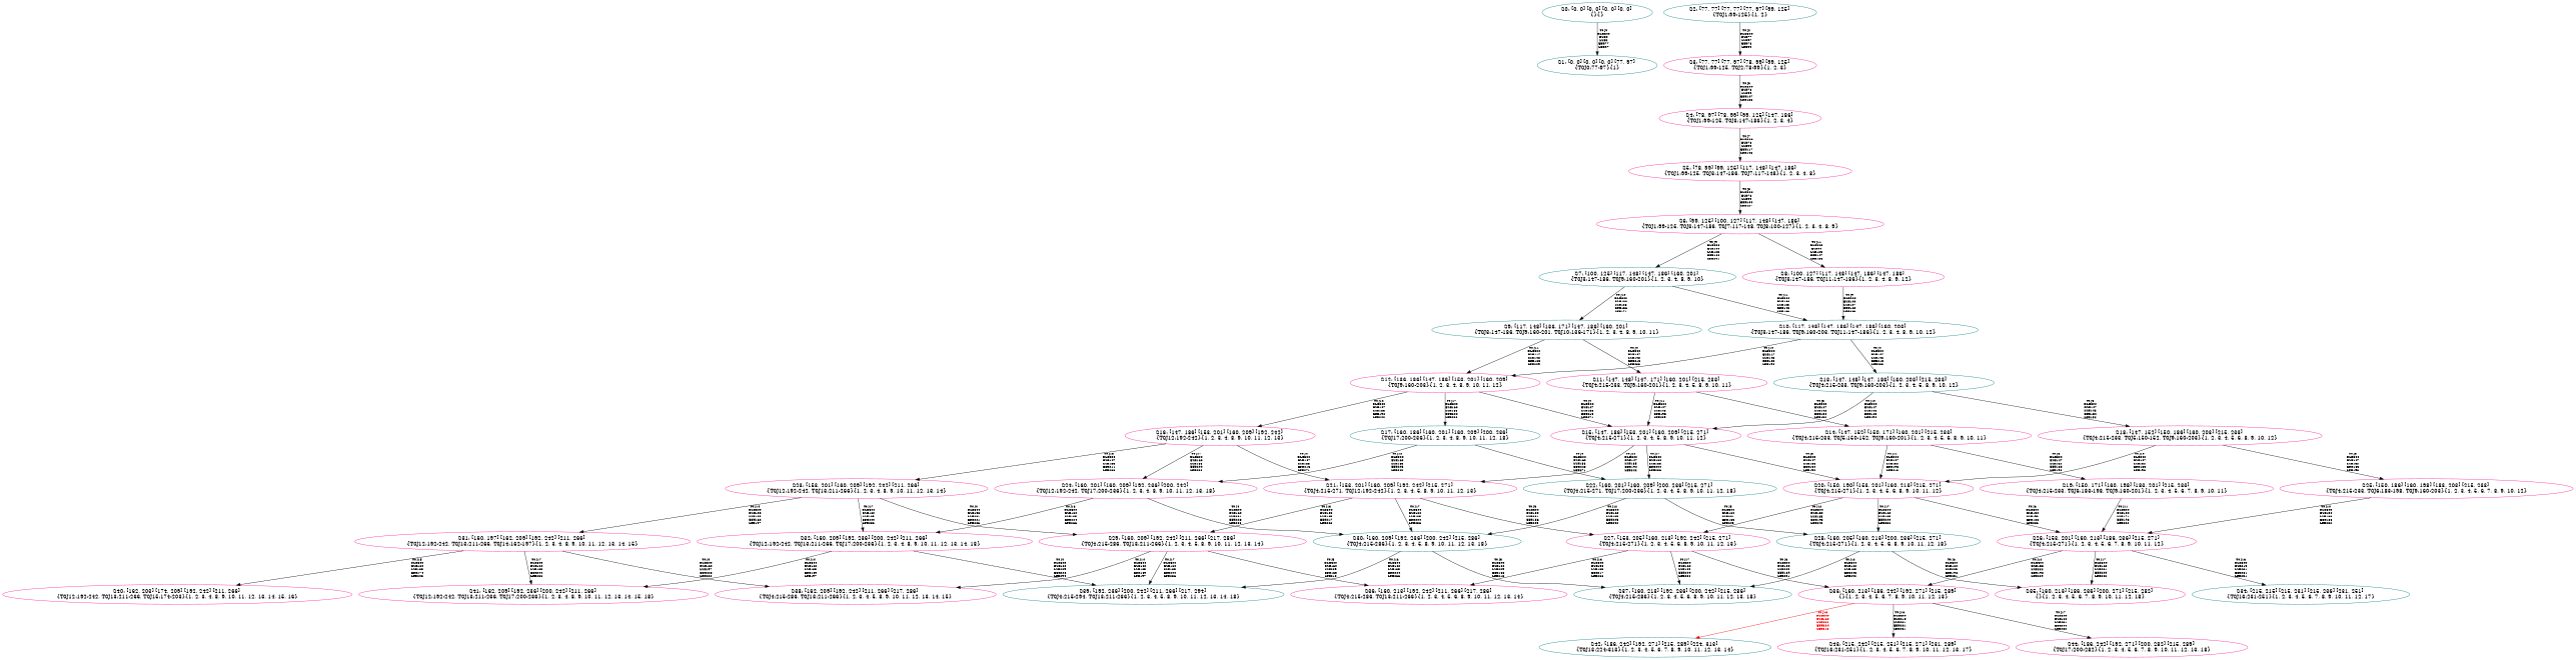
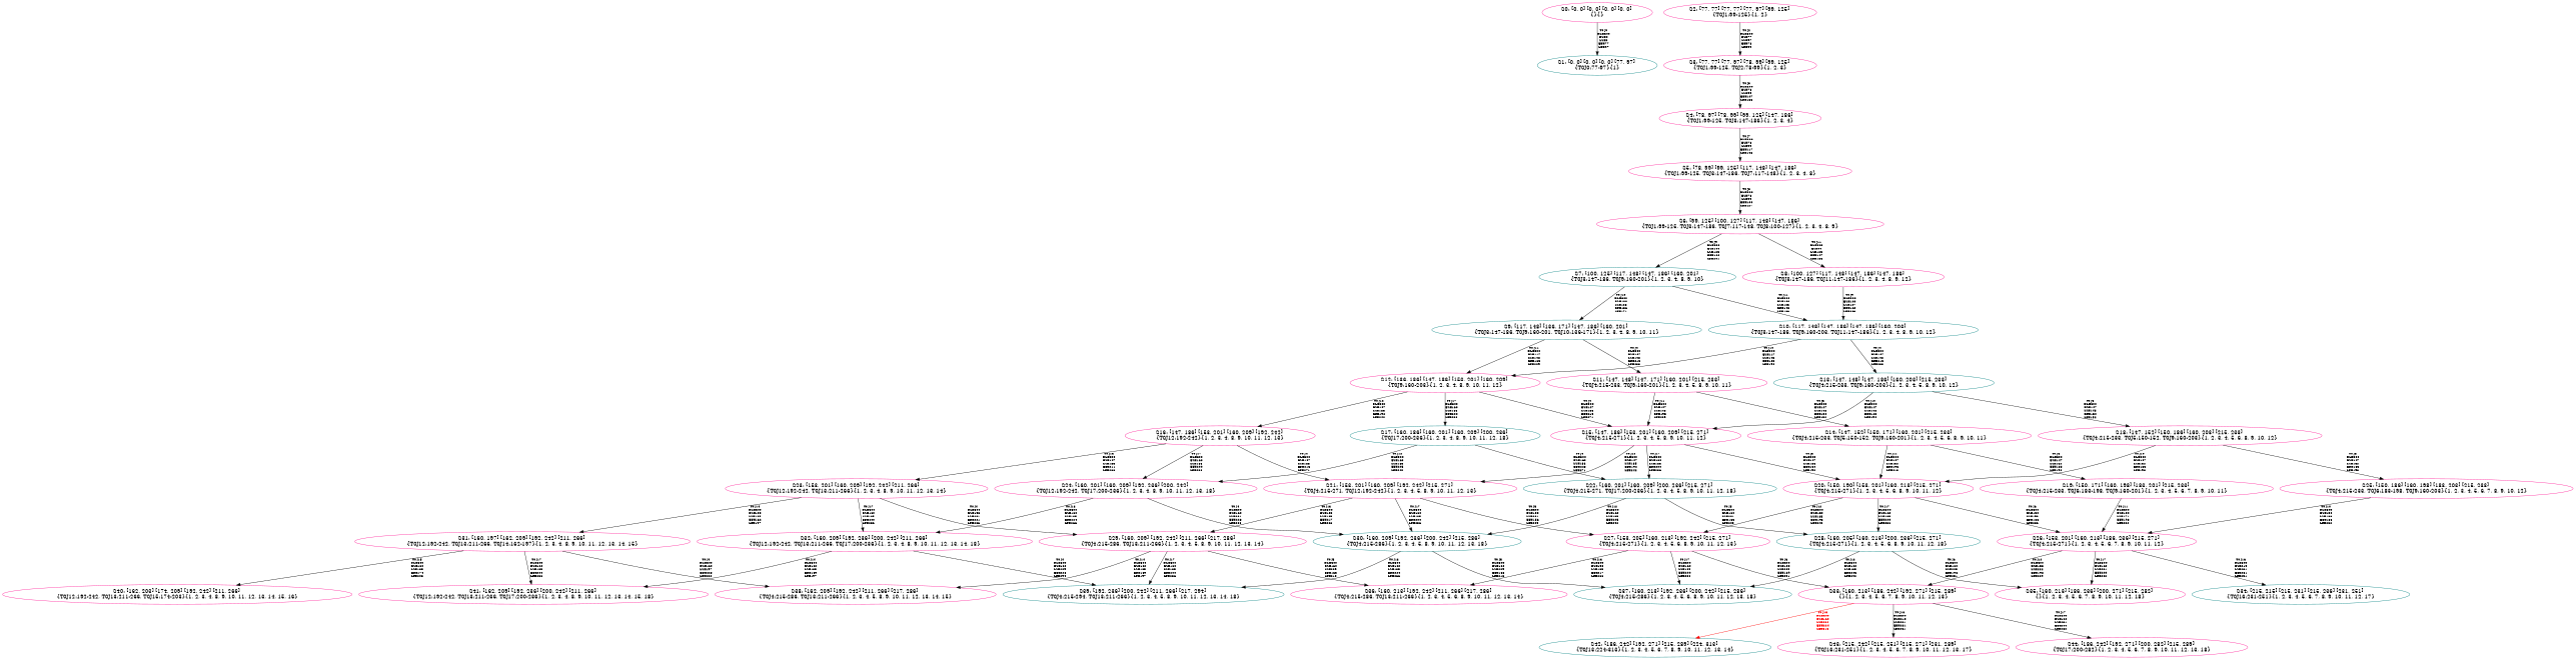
  digraph {
    node [color=deeppink]
    edge [fontsize=8]
-   n1 [color=teal label="S0: [0, 0] [0, 0] [0, 0] [0, 0] \n{}{}"]
+   n1 [label="S0: [0, 0] [0, 0] [0, 0] [0, 0] \n{}{}"]
    n2 [color=teal label="S1: [0, 0] [0, 0] [0, 0] [77, 97] \n{T0J0:77-97}{1}"]
-   n3 [color=teal label="S2: [77, 77] [77, 77] [77, 97] [99, 125] \n{T0J1:99-125}{1, 2}"]
+   n3 [label="S2: [77, 77] [77, 77] [77, 97] [99, 125] \n{T0J1:99-125}{1, 2}"]
    n4 [label="S3: [77, 77] [77, 97] [78, 99] [99, 125] \n{T0J1:99-125, T0J2:78-99}{1, 2, 3}"]
    n5 [label="S4: [78, 97] [78, 99] [99, 125] [147, 186] \n{T0J1:99-125, T0J3:147-186}{1, 2, 3, 4}"]
    n6 [label="S5: [78, 99] [99, 125] [117, 148] [147, 186] \n{T0J1:99-125, T0J3:147-186, T0J7:117-148}{1, 2, 3, 4, 8}"]
    n7 [label="S6: [99, 125] [100, 127] [117, 148] [147, 186] \n{T0J1:99-125, T0J3:147-186, T0J7:117-148, T0J8:100-127}{1, 2, 3, 4, 8, 9}"]
    n8 [color=teal label="S7: [100, 125] [117, 148] [147, 186] [160, 201] \n{T0J3:147-186, T0J9:160-201}{1, 2, 3, 4, 8, 9, 10}"]
    n9 [label="S8: [100, 127] [117, 148] [147, 186] [147, 186] \n{T0J3:147-186, T0J11:147-186}{1, 2, 3, 4, 8, 9, 12}"]
    n10 [color=teal label="S9: [117, 148] [136, 171] [147, 186] [160, 201] \n{T0J3:147-186, T0J9:160-201, T0J10:136-171}{1, 2, 3, 4, 8, 9, 10, 11}"]
    n11 [color=teal label="S10: [117, 148] [147, 186] [147, 186] [160, 203] \n{T0J3:147-186, T0J9:160-203, T0J11:147-186}{1, 2, 3, 4, 8, 9, 10, 12}"]
    n12 [label="S11: [147, 148] [147, 171] [160, 201] [215, 233] \n{T0J4:215-233, T0J9:160-201}{1, 2, 3, 4, 5, 8, 9, 10, 11}"]
    n13 [label="S12: [136, 186] [147, 186] [153, 201] [160, 209] \n{T0J9:160-203}{1, 2, 3, 4, 8, 9, 10, 11, 12}"]
    n14 [color=teal label="S13: [147, 148] [147, 186] [160, 203] [215, 233] \n{T0J4:215-233, T0J9:160-203}{1, 2, 3, 4, 5, 8, 9, 10, 12}"]
    n15 [label="S14: [147, 152] [150, 171] [160, 201] [215, 233] \n{T0J4:215-233, T0J5:150-152, T0J9:160-201}{1, 2, 3, 4, 5, 6, 8, 9, 10, 11}"]
    n16 [label="S15: [147, 186] [153, 201] [160, 209] [215, 271] \n{T0J4:215-271}{1, 2, 3, 4, 5, 8, 9, 10, 11, 12}"]
    n17 [label="S16: [147, 186] [153, 201] [160, 209] [192, 242] \n{T0J12:192-242}{1, 2, 3, 4, 8, 9, 10, 11, 12, 13}"]
    n18 [color=teal label="S17: [160, 186] [160, 201] [160, 209] [200, 236] \n{T0J17:200-236}{1, 2, 3, 4, 8, 9, 10, 11, 12, 18}"]
    n19 [label="S18: [147, 152] [150, 186] [160, 203] [215, 233] \n{T0J4:215-233, T0J5:150-152, T0J9:160-203}{1, 2, 3, 4, 5, 6, 8, 9, 10, 12}"]
    n20 [label="S19: [150, 171] [160, 198] [183, 201] [215, 233] \n{T0J4:215-233, T0J6:183-198, T0J9:160-201}{1, 2, 3, 4, 5, 6, 7, 8, 9, 10, 11}"]
    n21 [label="S20: [150, 190] [153, 201] [160, 213] [215, 271] \n{T0J4:215-271}{1, 2, 3, 4, 5, 6, 8, 9, 10, 11, 12}"]
    n22 [label="S21: [153, 201] [160, 209] [192, 242] [215, 271] \n{T0J4:215-271, T0J12:192-242}{1, 2, 3, 4, 5, 8, 9, 10, 11, 12, 13}"]
    n23 [color=teal label="S22: [160, 201] [160, 209] [200, 236] [215, 271] \n{T0J4:215-271, T0J17:200-236}{1, 2, 3, 4, 5, 8, 9, 10, 11, 12, 18}"]
    n24 [label="S23: [153, 201] [160, 209] [192, 242] [211, 266] \n{T0J12:192-242, T0J13:211-266}{1, 2, 3, 4, 8, 9, 10, 11, 12, 13, 14}"]
    n25 [label="S24: [160, 201] [160, 209] [192, 236] [200, 242] \n{T0J12:192-242, T0J17:200-236}{1, 2, 3, 4, 8, 9, 10, 11, 12, 13, 18}"]
    n26 [label="S25: [150, 186] [160, 198] [183, 203] [215, 233] \n{T0J4:215-233, T0J6:183-198, T0J9:160-203}{1, 2, 3, 4, 5, 6, 7, 8, 9, 10, 12}"]
    n27 [label="S26: [153, 201] [160, 213] [186, 236] [215, 271] \n{T0J4:215-271}{1, 2, 3, 4, 5, 6, 7, 8, 9, 10, 11, 12}"]
    n28 [label="S27: [153, 205] [160, 213] [192, 242] [215, 271] \n{T0J4:215-271}{1, 2, 3, 4, 5, 6, 8, 9, 10, 11, 12, 13}"]
    n29 [color=teal label="S28: [160, 205] [160, 213] [200, 236] [215, 271] \n{T0J4:215-271}{1, 2, 3, 4, 5, 6, 8, 9, 10, 11, 12, 18}"]
    n30 [label="S29: [160, 209] [192, 242] [211, 266] [217, 286] \n{T0J4:215-286, T0J13:211-266}{1, 2, 3, 4, 5, 8, 9, 10, 11, 12, 13, 14}"]
    n31 [color=teal label="S30: [160, 209] [192, 236] [200, 242] [215, 286] \n{T0J4:215-286}{1, 2, 3, 4, 5, 8, 9, 10, 11, 12, 13, 18}"]
    n32 [label="S31: [160, 197] [162, 209] [192, 242] [211, 266] \n{T0J12:192-242, T0J13:211-266, T0J14:162-197}{1, 2, 3, 4, 8, 9, 10, 11, 12, 13, 14, 15}"]
    n33 [label="S32: [160, 209] [192, 236] [200, 242] [211, 266] \n{T0J12:192-242, T0J13:211-266, T0J17:200-236}{1, 2, 3, 4, 8, 9, 10, 11, 12, 13, 14, 18}"]
    n34 [label="S33: [160, 213] [186, 242] [192, 271] [215, 289] \n{}{1, 2, 3, 4, 5, 6, 7, 8, 9, 10, 11, 12, 13}"]
    n35 [color=teal label="S34: [215, 215] [215, 231] [215, 236] [231, 251] \n{T0J16:231-251}{1, 2, 3, 4, 5, 6, 7, 8, 9, 10, 11, 12, 17}"]
    n36 [label="S35: [160, 213] [186, 236] [200, 271] [215, 282] \n{}{1, 2, 3, 4, 5, 6, 7, 8, 9, 10, 11, 12, 18}"]
    n37 [label="S36: [160, 213] [192, 242] [211, 266] [217, 286] \n{T0J4:215-286, T0J13:211-266}{1, 2, 3, 4, 5, 6, 8, 9, 10, 11, 12, 13, 14}"]
    n38 [color=teal label="S37: [160, 213] [192, 236] [200, 242] [215, 286] \n{T0J4:215-286}{1, 2, 3, 4, 5, 6, 8, 9, 10, 11, 12, 13, 18}"]
    n39 [label="S38: [162, 209] [192, 242] [211, 266] [217, 286] \n{T0J4:215-286, T0J13:211-266}{1, 2, 3, 4, 5, 8, 9, 10, 11, 12, 13, 14, 15}"]
    n40 [color=teal label="S39: [192, 236] [200, 242] [211, 266] [217, 294] \n{T0J4:215-294, T0J13:211-266}{1, 2, 3, 4, 5, 8, 9, 10, 11, 12, 13, 14, 18}"]
    n41 [label="S40: [162, 203] [174, 209] [192, 242] [211, 266] \n{T0J12:192-242, T0J13:211-266, T0J15:174-203}{1, 2, 3, 4, 8, 9, 10, 11, 12, 13, 14, 15, 16}"]
    n42 [label="S41: [162, 209] [192, 236] [200, 242] [211, 266] \n{T0J12:192-242, T0J13:211-266, T0J17:200-236}{1, 2, 3, 4, 8, 9, 10, 11, 12, 13, 14, 15, 18}"]
    n43 [color=teal label="S42: [186, 242] [192, 271] [215, 289] [224, 313] \n{T0J13:224-313}{1, 2, 3, 4, 5, 6, 7, 8, 9, 10, 11, 12, 13, 14}"]
    n44 [label="S43: [215, 242] [215, 251] [215, 271] [231, 289] \n{T0J16:231-251}{1, 2, 3, 4, 5, 6, 7, 8, 9, 10, 11, 12, 13, 17}"]
    n45 [label="S44: [186, 242] [192, 271] [200, 282] [215, 289] \n{T0J17:200-282}{1, 2, 3, 4, 5, 6, 7, 8, 9, 10, 11, 12, 13, 18}"]
    n1 -> n2 [label="T0 J0\nDL=300\nES=0\nLS=0\nEF=77\nLF=97"]
    n3 -> n4 [label="T0 J2\nDL=300\nES=77\nLS=97\nEF=78\nLF=99"]
    n4 -> n5 [label="T0 J3\nDL=300\nES=78\nLS=99\nEF=147\nLF=186"]
    n5 -> n6 [label="T0 J7\nDL=300\nES=78\nLS=99\nEF=117\nLF=148"]
    n6 -> n7 [label="T0 J8\nDL=300\nES=78\nLS=99\nEF=100\nLF=127"]
    n7 -> n8 [label="T0 J9\nDL=300\nES=100\nLS=125\nEF=160\nLF=201"]
    n7 -> n9 [label="T0 J11\nDL=300\nES=99\nLS=125\nEF=147\nLF=186"]
    n8 -> n10 [label="T0 J10\nDL=300\nES=100\nLS=125\nEF=136\nLF=171"]
    n8 -> n11 [label="T0 J11\nDL=300\nES=100\nLS=125\nEF=148\nLF=186"]
    n9 -> n11 [label="T0 J9\nDL=300\nES=100\nLS=127\nEF=160\nLF=203"]
    n10 -> n12 [label="T0 J4\nDL=300\nES=147\nLS=148\nEF=215\nLF=233"]
    n10 -> n13 [label="T0 J11\nDL=300\nES=117\nLS=148\nEF=165\nLF=209"]
    n11 -> n13 [label="T0 J10\nDL=300\nES=117\nLS=148\nEF=153\nLF=194"]
    n11 -> n14 [label="T0 J4\nDL=300\nES=147\nLS=148\nEF=215\nLF=233"]
    n12 -> n15 [label="T0 J5\nDL=300\nES=147\nLS=148\nEF=150\nLF=152"]
    n12 -> n16 [label="T0 J11\nDL=300\nES=147\nLS=148\nEF=195\nLF=209"]
    n13 -> n16 [label="T0 J4\nDL=300\nES=147\nLS=186\nEF=215\nLF=271"]
    n13 -> n17 [label="T0 J12\nDL=300\nES=147\nLS=185\nEF=192\nLF=242"]
    n13 -> n18 [label="T0 J17\nDL=300\nES=160\nLS=185\nEF=200\nLF=236"]
    n14 -> n16 [label="T0 J10\nDL=300\nES=147\nLS=148\nEF=183\nLF=194"]
    n14 -> n19 [label="T0 J5\nDL=300\nES=147\nLS=148\nEF=150\nLF=152"]
    n15 -> n20 [label="T0 J6\nDL=300\nES=147\nLS=152\nEF=183\nLF=198"]
    n15 -> n21 [label="T0 J11\nDL=300\nES=147\nLS=152\nEF=195\nLF=213"]
    n16 -> n21 [label="T0 J5\nDL=300\nES=147\nLS=186\nEF=150\nLF=190"]
    n16 -> n22 [label="T0 J12\nDL=300\nES=147\nLS=185\nEF=192\nLF=242"]
    n16 -> n23 [label="T0 J17\nDL=300\nES=160\nLS=185\nEF=200\nLF=236"]
    n17 -> n22 [label="T0 J4\nDL=300\nES=147\nLS=186\nEF=215\nLF=271"]
    n17 -> n24 [label="T0 J13\nDL=300\nES=147\nLS=185\nEF=211\nLF=266"]
    n17 -> n25 [label="T0 J17\nDL=300\nES=160\nLS=185\nEF=200\nLF=236"]
    n18 -> n23 [label="T0 J4\nDL=300\nES=160\nLS=186\nEF=228\nLF=271"]
    n18 -> n25 [label="T0 J12\nDL=300\nES=160\nLS=185\nEF=205\nLF=242"]
    n19 -> n21 [label="T0 J10\nDL=300\nES=147\nLS=152\nEF=183\nLF=198"]
    n19 -> n26 [label="T0 J6\nDL=300\nES=147\nLS=152\nEF=183\nLF=198"]
    n20 -> n27 [label="T0 J11\nDL=300\nES=150\nLS=171\nEF=198\nLF=232"]
    n21 -> n27 [label="T0 J6\nDL=300\nES=150\nLS=190\nEF=186\nLF=236"]
    n21 -> n28 [label="T0 J12\nDL=300\nES=150\nLS=185\nEF=195\nLF=242"]
    n21 -> n29 [label="T0 J17\nDL=300\nES=160\nLS=185\nEF=200\nLF=236"]
    n22 -> n28 [label="T0 J5\nDL=300\nES=153\nLS=201\nEF=156\nLF=205"]
    n22 -> n30 [label="T0 J13\nDL=300\nES=153\nLS=185\nEF=217\nLF=266"]
    n22 -> n31 [label="T0 J17\nDL=300\nES=160\nLS=185\nEF=200\nLF=236"]
    n23 -> n29 [label="T0 J5\nDL=300\nES=160\nLS=201\nEF=163\nLF=205"]
    n23 -> n31 [label="T0 J12\nDL=300\nES=160\nLS=185\nEF=205\nLF=242"]
    n24 -> n30 [label="T0 J4\nDL=300\nES=153\nLS=201\nEF=221\nLF=286"]
    n24 -> n32 [label="T0 J14\nDL=300\nES=153\nLS=185\nEF=162\nLF=197"]
    n24 -> n33 [label="T0 J17\nDL=300\nES=160\nLS=185\nEF=200\nLF=236"]
    n25 -> n31 [label="T0 J4\nDL=300\nES=160\nLS=201\nEF=228\nLF=286"]
    n25 -> n33 [label="T0 J13\nDL=300\nES=160\nLS=185\nEF=224\nLF=266"]
    n26 -> n27 [label="T0 J10\nDL=300\nES=150\nLS=186\nEF=186\nLF=232"]
    n27 -> n34 [label="T0 J12\nDL=300\nES=153\nLS=232\nEF=198\nLF=289"]
    n27 -> n35 [label="T0 J16\nDL=300\nES=215\nLS=231\nEF=231\nLF=251"]
    n27 -> n36 [label="T0 J17\nDL=300\nES=160\nLS=231\nEF=200\nLF=282"]
    n28 -> n34 [label="T0 J6\nDL=300\nES=153\nLS=205\nEF=189\nLF=251"]
    n28 -> n37 [label="T0 J13\nDL=300\nES=153\nLS=185\nEF=217\nLF=266"]
    n28 -> n38 [label="T0 J17\nDL=300\nES=160\nLS=185\nEF=200\nLF=236"]
    n29 -> n36 [label="T0 J6\nDL=300\nES=160\nLS=205\nEF=196\nLF=251"]
    n29 -> n38 [label="T0 J12\nDL=300\nES=160\nLS=185\nEF=205\nLF=242"]
    n30 -> n37 [label="T0 J5\nDL=300\nES=160\nLS=209\nEF=163\nLF=213"]
    n30 -> n39 [label="T0 J14\nDL=300\nES=160\nLS=185\nEF=169\nLF=197"]
    n30 -> n40 [label="T0 J17\nDL=300\nES=160\nLS=185\nEF=200\nLF=236"]
    n31 -> n38 [label="T0 J5\nDL=300\nES=160\nLS=209\nEF=163\nLF=213"]
    n31 -> n40 [label="T0 J13\nDL=300\nES=160\nLS=185\nEF=224\nLF=266"]
    n32 -> n39 [label="T0 J4\nDL=300\nES=160\nLS=197\nEF=228\nLF=282"]
    n32 -> n41 [label="T0 J15\nDL=300\nES=160\nLS=185\nEF=174\nLF=203"]
    n32 -> n42 [label="T0 J17\nDL=300\nES=160\nLS=185\nEF=200\nLF=236"]
    n33 -> n40 [label="T0 J4\nDL=300\nES=160\nLS=209\nEF=228\nLF=294"]
    n33 -> n42 [label="T0 J14\nDL=300\nES=160\nLS=185\nEF=169\nLF=197"]
    n34 -> n43 [color=Red fontcolor=Red label="T0 J13\nDL=300\nES=160\nLS=232\nEF=224\nLF=313"]
    n34 -> n44 [label="T0 J16\nDL=300\nES=215\nLS=231\nEF=231\nLF=251"]
    n34 -> n45 [label="T0 J17\nDL=300\nES=160\nLS=231\nEF=200\nLF=282"]
  }
